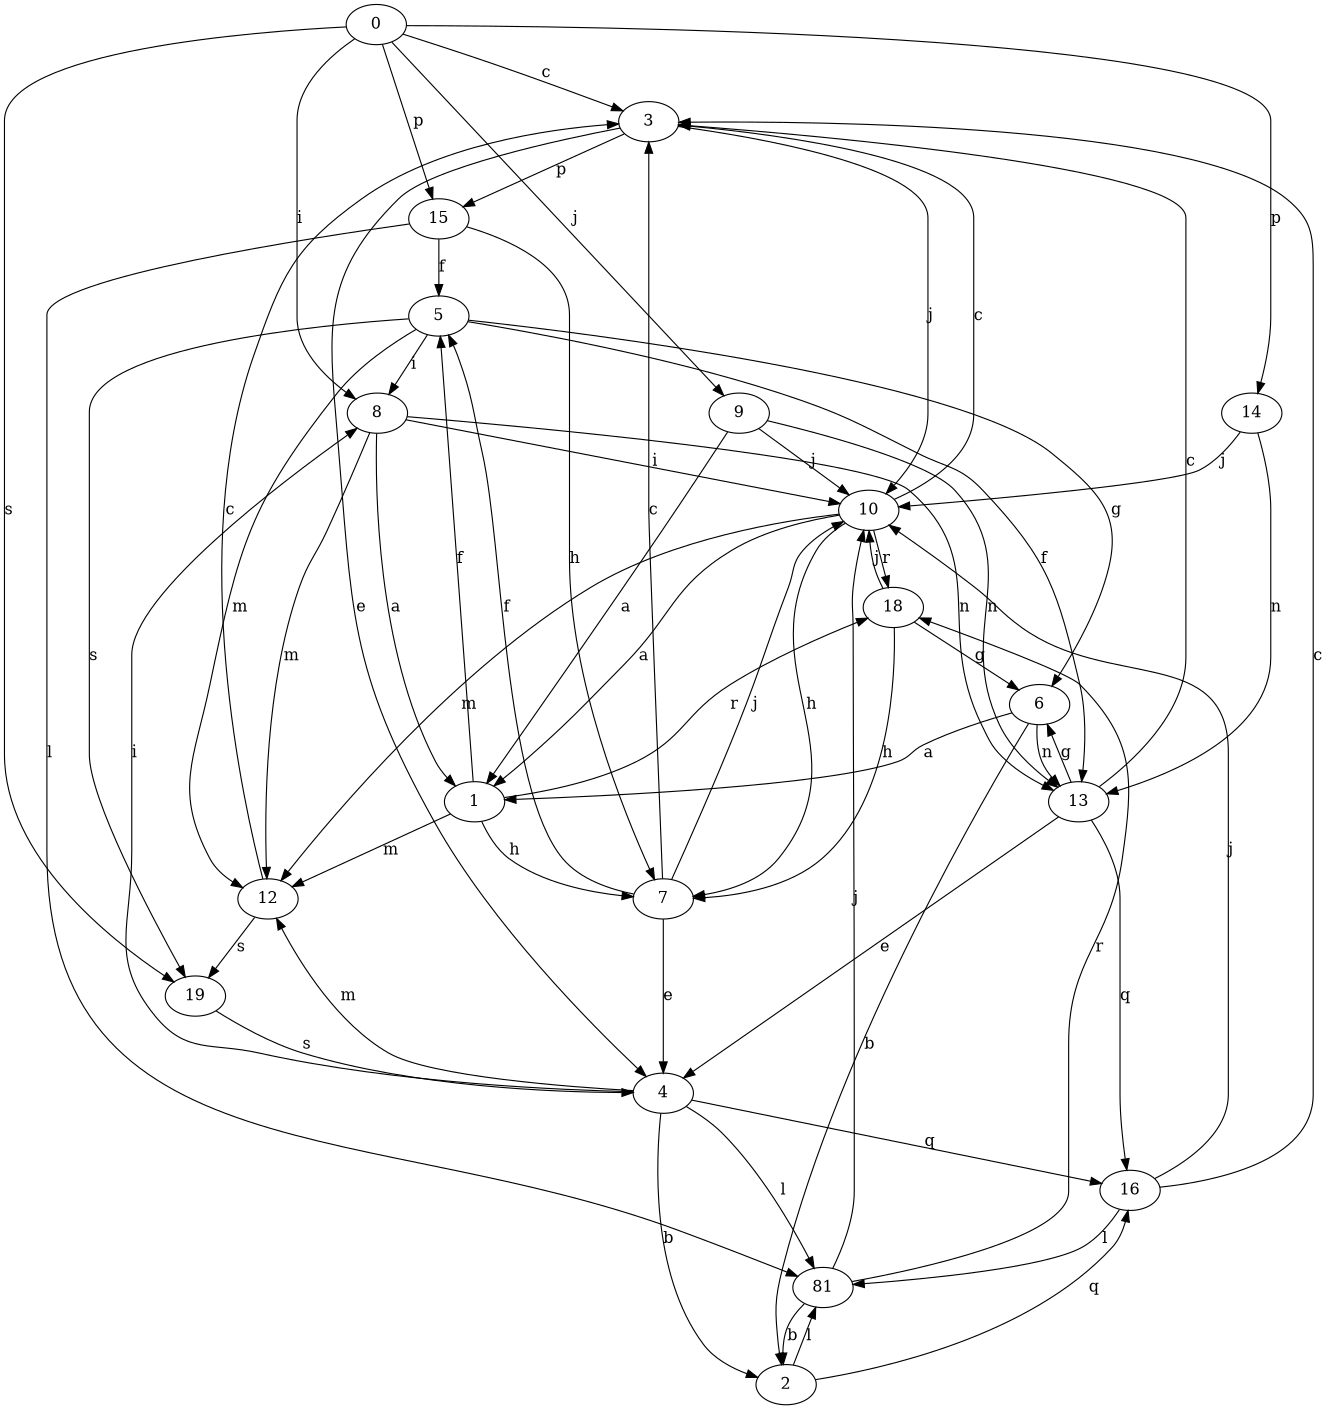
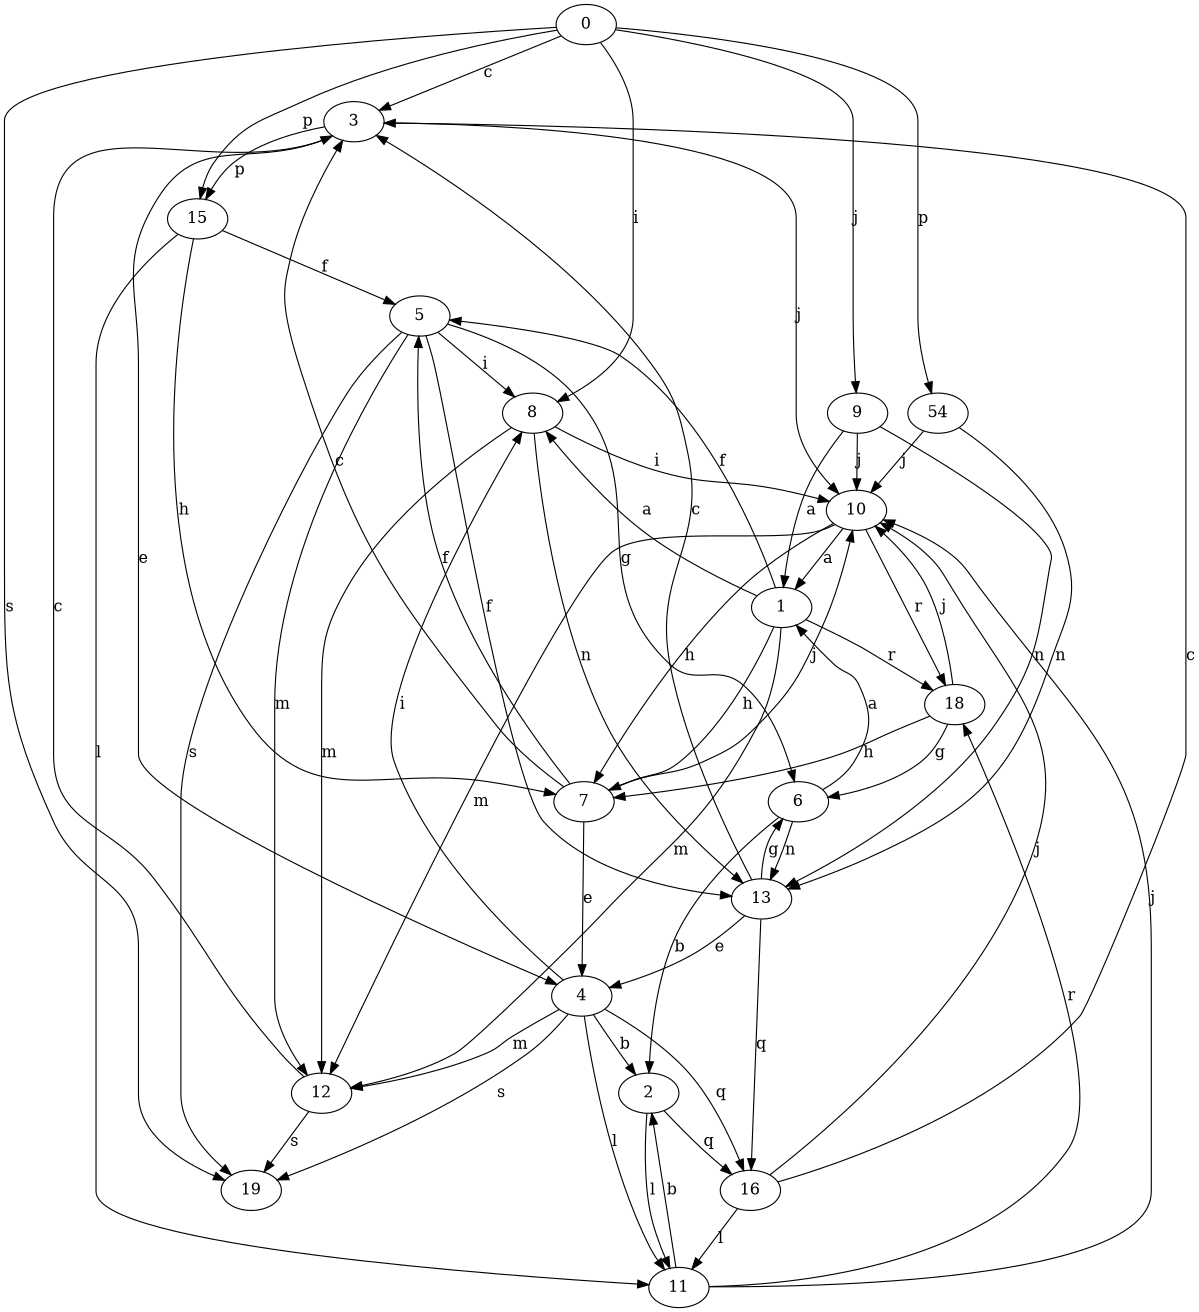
  strict digraph {
    0
    3
    8
    9
-   14
+   14 [label=54]
    15
    19
    4
    10
    1
    12
    13
    5
    7
-   11 [label=81]
+   11
    18
    6
    2
    16
    0 -> 3 [label=c]
    0 -> 8 [label=i]
    0 -> 9 [label=j]
    0 -> 14 [label=p]
    0 -> 15 [label=p]
    0 -> 19 [label=s]
    3 -> 15 [label=p]
    3 -> 4 [label=e]
    3 -> 10 [label=j]
    8 -> 10 [label=i]
-   8 -> 1 [label=a]
+   1 -> 8 [label=a]
    8 -> 12 [label=m]
    8 -> 13 [label=n]
    9 -> 10 [label=j]
    9 -> 1 [label=a]
    9 -> 13 [label=n]
    14 -> 10 [label=j]
    14 -> 13 [label=n]
    15 -> 5 [label=f]
    15 -> 7 [label=h]
    15 -> 11 [label=l]
    4 -> 8 [label=i]
-   19 -> 4 [label=s]
+   4 -> 19 [label=s]
    4 -> 12 [label=m]
    4 -> 11 [label=l]
    4 -> 2 [label=b]
    4 -> 16 [label=q]
-   10 -> 3 [label=c]
    10 -> 1 [label=a]
    10 -> 12 [label=m]
    10 -> 7 [label=h]
    10 -> 18 [label=r]
    1 -> 12 [label=m]
    1 -> 5 [label=f]
    1 -> 7 [label=h]
    1 -> 18 [label=r]
    12 -> 3 [label=c]
    12 -> 19 [label=s]
    13 -> 3 [label=c]
    13 -> 4 [label=e]
    13 -> 6 [label=g]
    13 -> 16 [label=q]
    5 -> 8 [label=i]
    5 -> 19 [label=s]
    5 -> 12 [label=m]
    5 -> 13 [label=f]
    5 -> 6 [label=g]
    7 -> 3 [label=c]
    7 -> 4 [label=e]
    7 -> 10 [label=j]
    7 -> 5 [label=f]
    11 -> 10 [label=j]
    11 -> 18 [label=r]
    11 -> 2 [label=b]
    18 -> 10 [label=j]
    18 -> 7 [label=h]
    18 -> 6 [label=g]
    6 -> 1 [label=a]
    6 -> 13 [label=n]
    6 -> 2 [label=b]
    2 -> 11 [label=l]
    2 -> 16 [label=q]
    16 -> 3 [label=c]
    16 -> 10 [label=j]
    16 -> 11 [label=l]
  }
